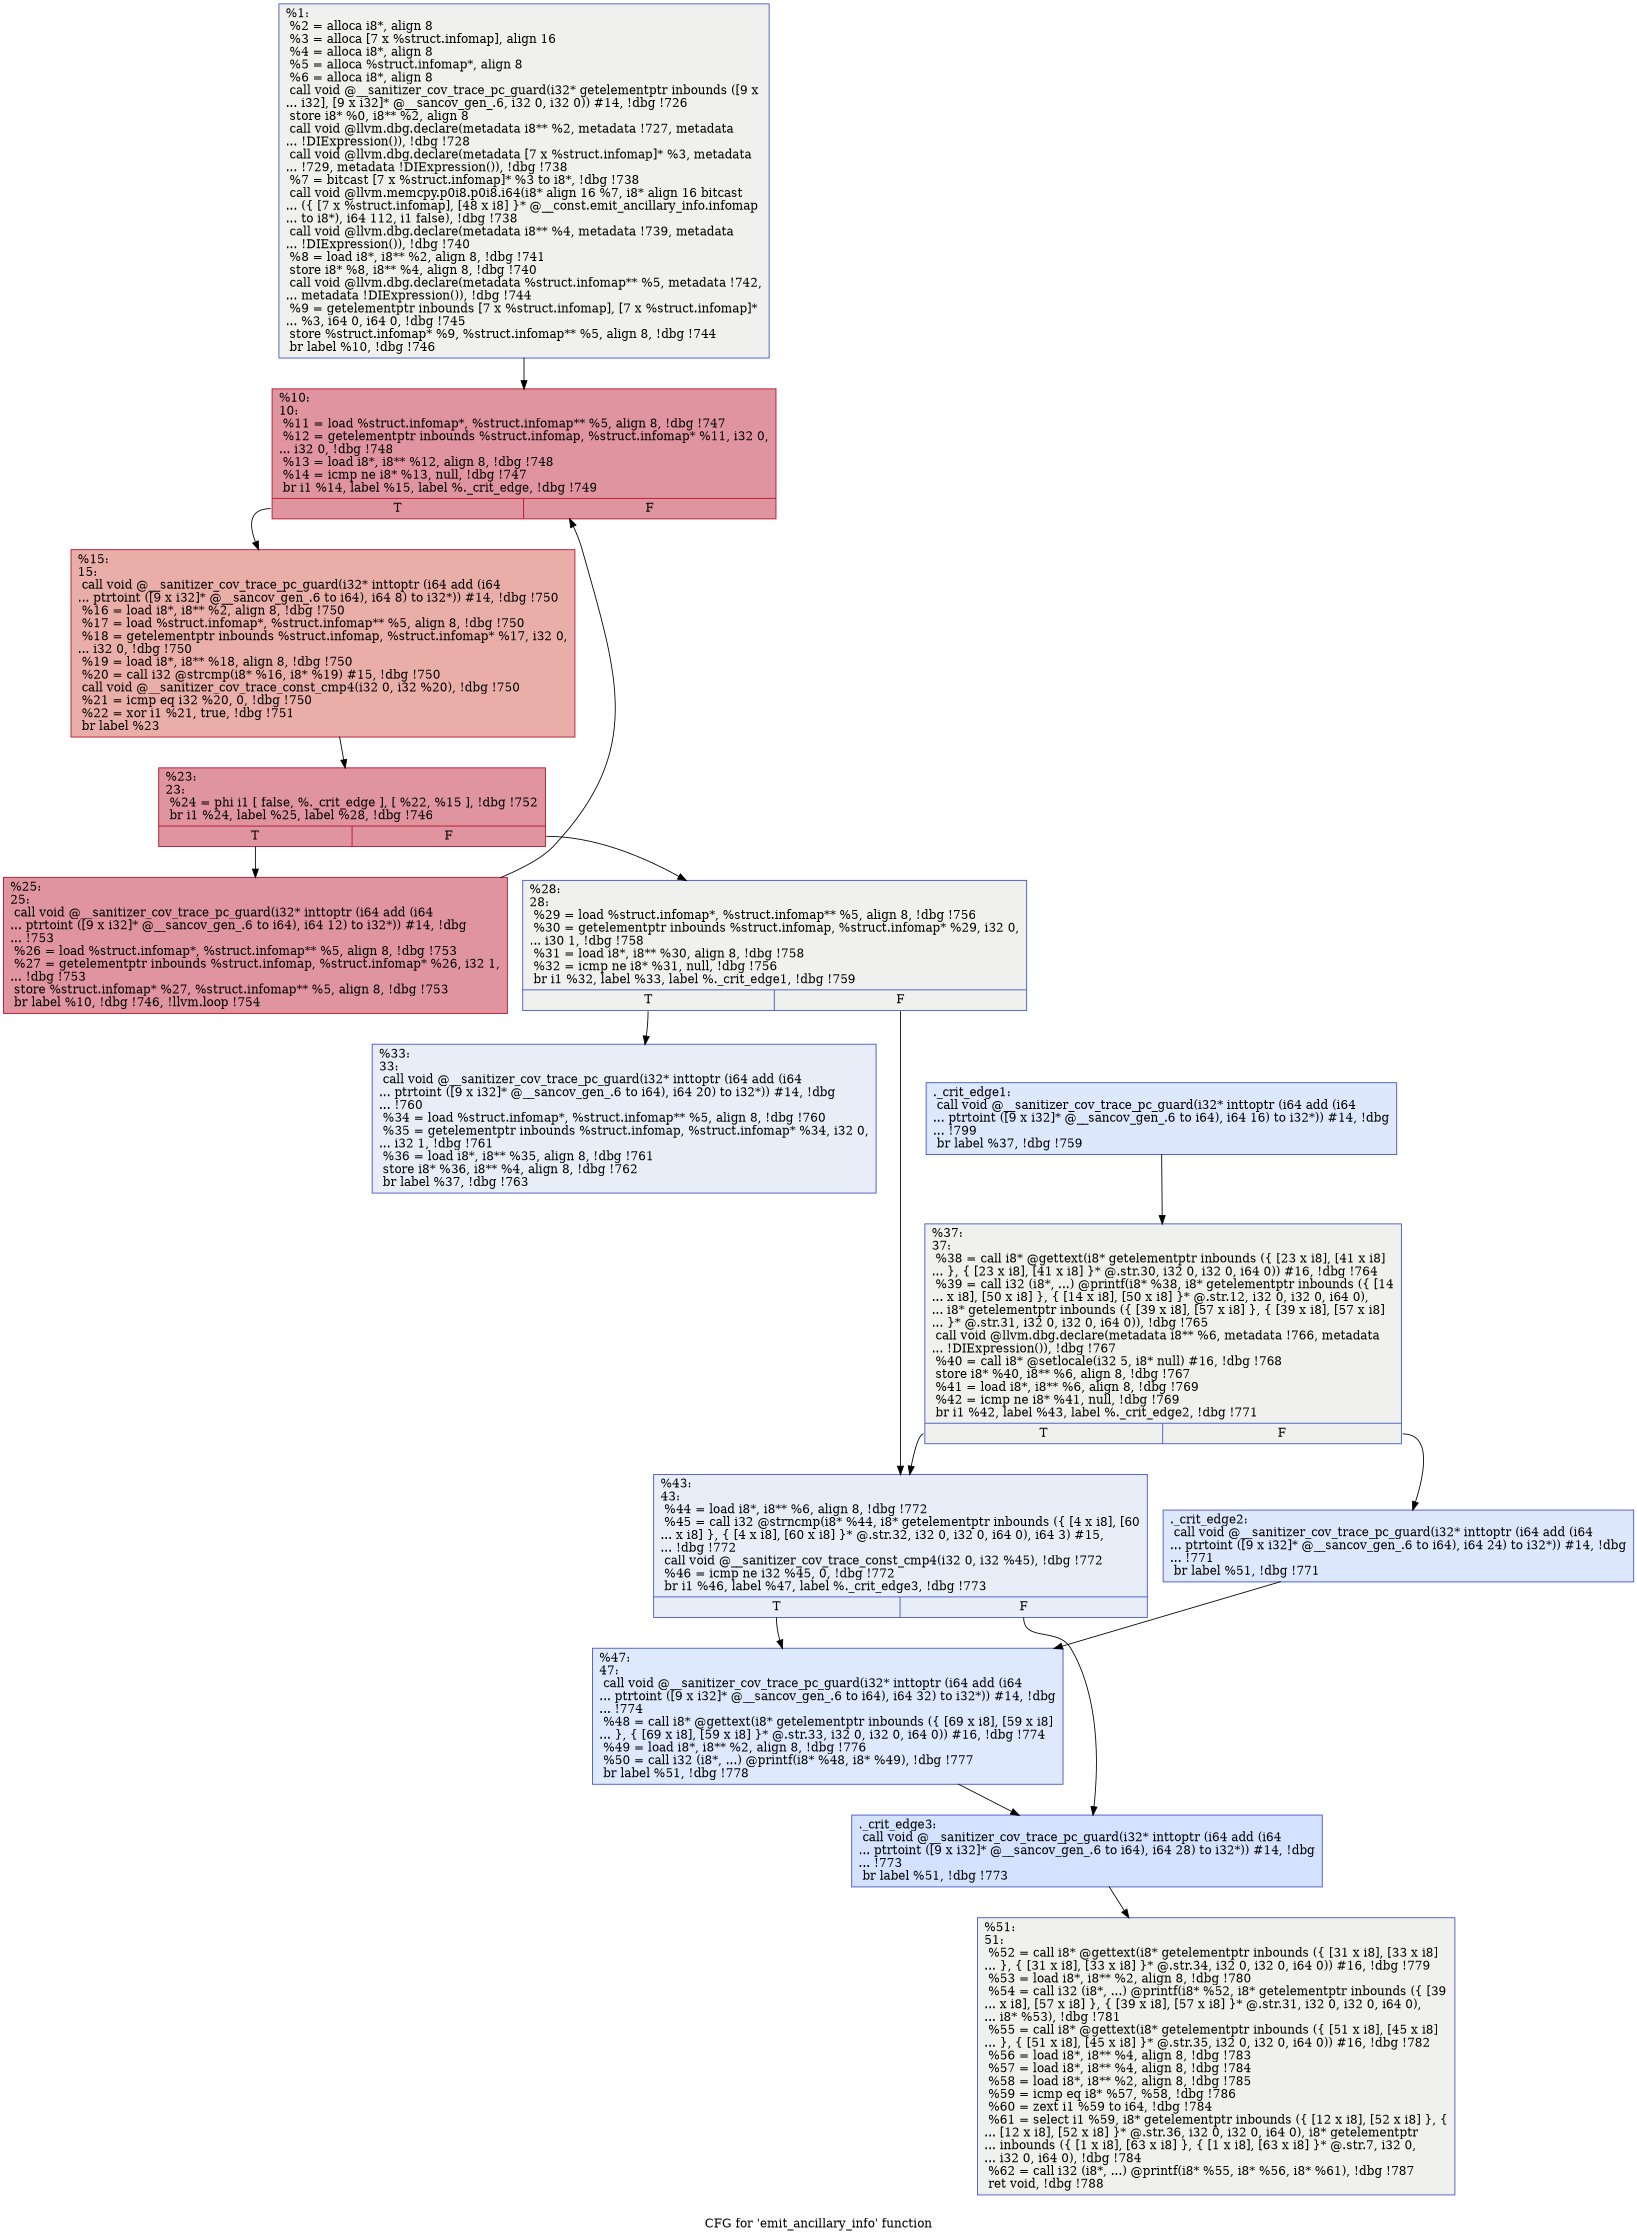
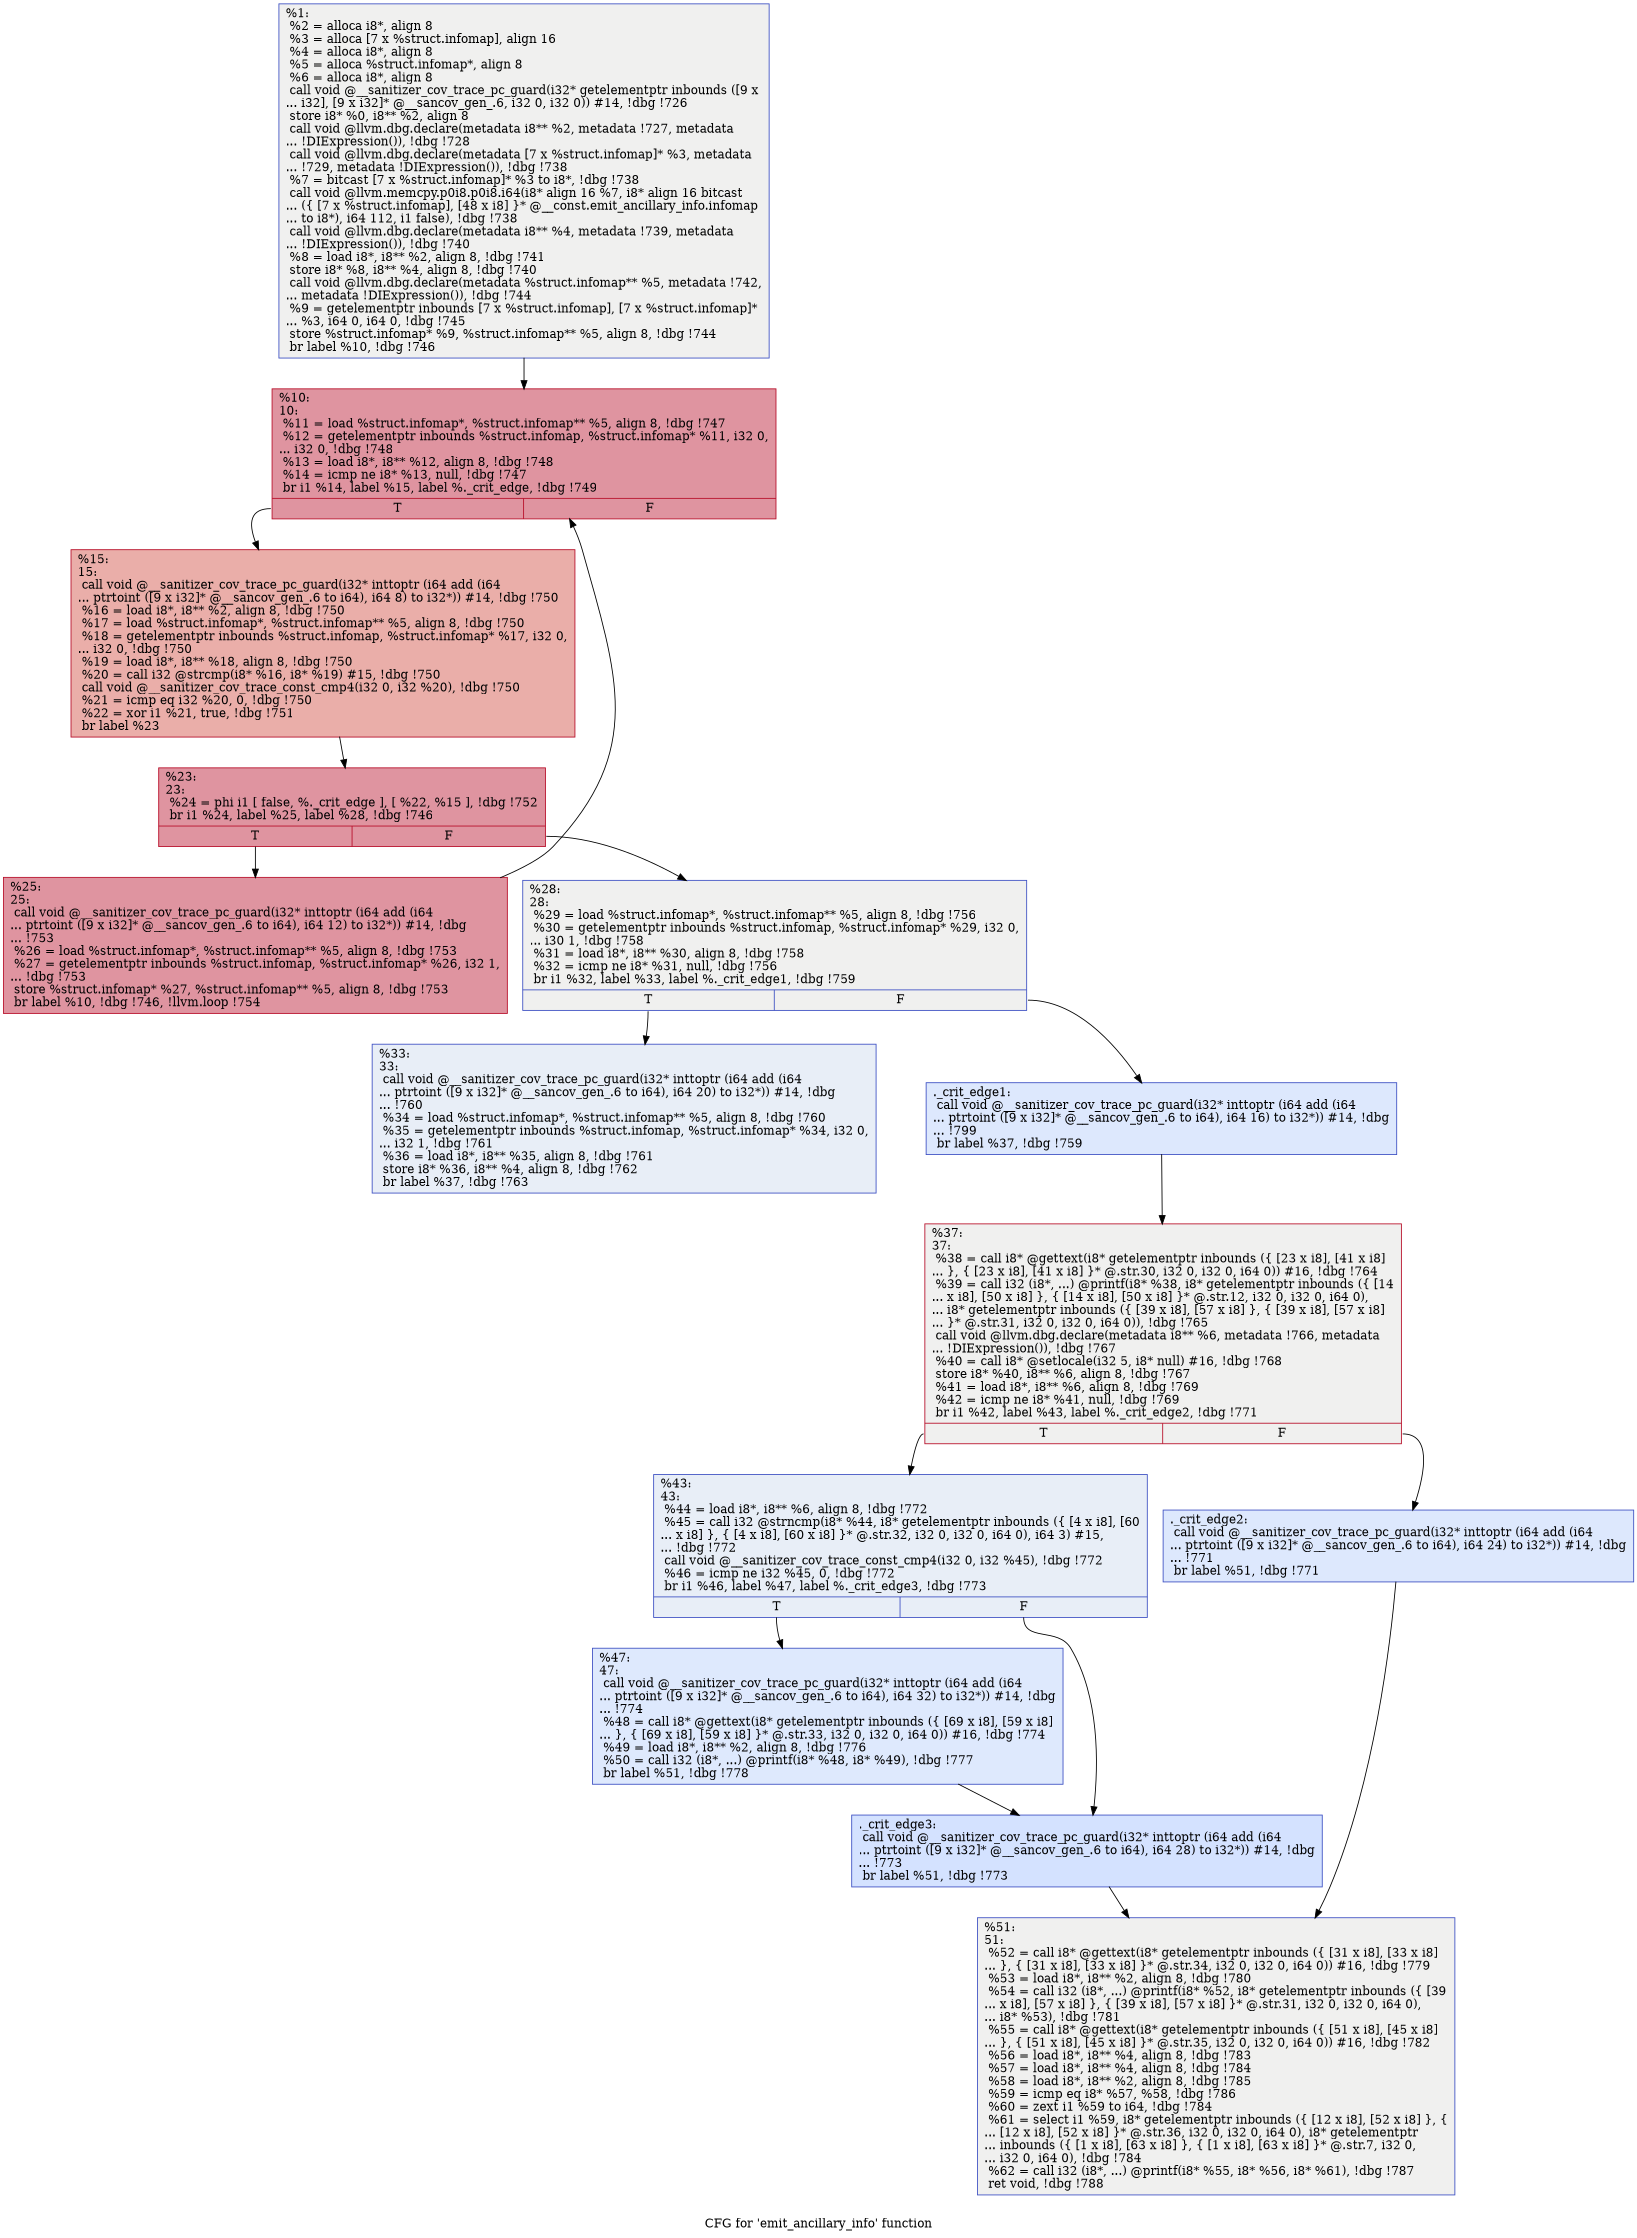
  digraph {
    label="CFG for 'emit_ancillary_info' function"
    node [color="#3d50c3ff" fillcolor="#dedcdb70" shape=record style=filled]
    n1 [label="{%1:\l  %2 = alloca i8*, align 8\l  %3 = alloca [7 x %struct.infomap], align 16\l  %4 = alloca i8*, align 8\l  %5 = alloca %struct.infomap*, align 8\l  %6 = alloca i8*, align 8\l  call void @__sanitizer_cov_trace_pc_guard(i32* getelementptr inbounds ([9 x\l... i32], [9 x i32]* @__sancov_gen_.6, i32 0, i32 0)) #14, !dbg !726\l  store i8* %0, i8** %2, align 8\l  call void @llvm.dbg.declare(metadata i8** %2, metadata !727, metadata\l... !DIExpression()), !dbg !728\l  call void @llvm.dbg.declare(metadata [7 x %struct.infomap]* %3, metadata\l... !729, metadata !DIExpression()), !dbg !738\l  %7 = bitcast [7 x %struct.infomap]* %3 to i8*, !dbg !738\l  call void @llvm.memcpy.p0i8.p0i8.i64(i8* align 16 %7, i8* align 16 bitcast\l... (\{ [7 x %struct.infomap], [48 x i8] \}* @__const.emit_ancillary_info.infomap\l... to i8*), i64 112, i1 false), !dbg !738\l  call void @llvm.dbg.declare(metadata i8** %4, metadata !739, metadata\l... !DIExpression()), !dbg !740\l  %8 = load i8*, i8** %2, align 8, !dbg !741\l  store i8* %8, i8** %4, align 8, !dbg !740\l  call void @llvm.dbg.declare(metadata %struct.infomap** %5, metadata !742,\l... metadata !DIExpression()), !dbg !744\l  %9 = getelementptr inbounds [7 x %struct.infomap], [7 x %struct.infomap]*\l... %3, i64 0, i64 0, !dbg !745\l  store %struct.infomap* %9, %struct.infomap** %5, align 8, !dbg !744\l  br label %10, !dbg !746\l}"]
    n2 [color="#b70d28ff" fillcolor="#b70d2870" label="{%10:\l10:                                               \l  %11 = load %struct.infomap*, %struct.infomap** %5, align 8, !dbg !747\l  %12 = getelementptr inbounds %struct.infomap, %struct.infomap* %11, i32 0,\l... i32 0, !dbg !748\l  %13 = load i8*, i8** %12, align 8, !dbg !748\l  %14 = icmp ne i8* %13, null, !dbg !747\l  br i1 %14, label %15, label %._crit_edge, !dbg !749\l|{<s0>T|<s1>F}}"]
    n3 [color="#b70d28ff" fillcolor="#d0473d70" label="{%15:\l15:                                               \l  call void @__sanitizer_cov_trace_pc_guard(i32* inttoptr (i64 add (i64\l... ptrtoint ([9 x i32]* @__sancov_gen_.6 to i64), i64 8) to i32*)) #14, !dbg !750\l  %16 = load i8*, i8** %2, align 8, !dbg !750\l  %17 = load %struct.infomap*, %struct.infomap** %5, align 8, !dbg !750\l  %18 = getelementptr inbounds %struct.infomap, %struct.infomap* %17, i32 0,\l... i32 0, !dbg !750\l  %19 = load i8*, i8** %18, align 8, !dbg !750\l  %20 = call i32 @strcmp(i8* %16, i8* %19) #15, !dbg !750\l  call void @__sanitizer_cov_trace_const_cmp4(i32 0, i32 %20), !dbg !750\l  %21 = icmp eq i32 %20, 0, !dbg !750\l  %22 = xor i1 %21, true, !dbg !751\l  br label %23\l}"]
    n4 [color="#b70d28ff" fillcolor="#b70d2870" label="{%23:\l23:                                               \l  %24 = phi i1 [ false, %._crit_edge ], [ %22, %15 ], !dbg !752\l  br i1 %24, label %25, label %28, !dbg !746\l|{<s0>T|<s1>F}}"]
    n5 [color="#b70d28ff" fillcolor="#b70d2870" label="{%25:\l25:                                               \l  call void @__sanitizer_cov_trace_pc_guard(i32* inttoptr (i64 add (i64\l... ptrtoint ([9 x i32]* @__sancov_gen_.6 to i64), i64 12) to i32*)) #14, !dbg\l... !753\l  %26 = load %struct.infomap*, %struct.infomap** %5, align 8, !dbg !753\l  %27 = getelementptr inbounds %struct.infomap, %struct.infomap* %26, i32 1,\l... !dbg !753\l  store %struct.infomap* %27, %struct.infomap** %5, align 8, !dbg !753\l  br label %10, !dbg !746, !llvm.loop !754\l}"]
    n6 [label="{%28:\l28:                                               \l  %29 = load %struct.infomap*, %struct.infomap** %5, align 8, !dbg !756\l  %30 = getelementptr inbounds %struct.infomap, %struct.infomap* %29, i32 0,\l... i30 1, !dbg !758\l  %31 = load i8*, i8** %30, align 8, !dbg !758\l  %32 = icmp ne i8* %31, null, !dbg !756\l  br i1 %32, label %33, label %._crit_edge1, !dbg !759\l|{<s0>T|<s1>F}}"]
    n7 [fillcolor="#cbd8ee70" label="{%33:\l33:                                               \l  call void @__sanitizer_cov_trace_pc_guard(i32* inttoptr (i64 add (i64\l... ptrtoint ([9 x i32]* @__sancov_gen_.6 to i64), i64 20) to i32*)) #14, !dbg\l... !760\l  %34 = load %struct.infomap*, %struct.infomap** %5, align 8, !dbg !760\l  %35 = getelementptr inbounds %struct.infomap, %struct.infomap* %34, i32 0,\l... i32 1, !dbg !761\l  %36 = load i8*, i8** %35, align 8, !dbg !761\l  store i8* %36, i8** %4, align 8, !dbg !762\l  br label %37, !dbg !763\l}"]
    n8 [fillcolor="#b2ccfb70" label="{._crit_edge1:                                     \l  call void @__sanitizer_cov_trace_pc_guard(i32* inttoptr (i64 add (i64\l... ptrtoint ([9 x i32]* @__sancov_gen_.6 to i64), i64 16) to i32*)) #14, !dbg\l... !799\l  br label %37, !dbg !759\l}"]
-   n9 [label="{%37:\l37:                                               \l  %38 = call i8* @gettext(i8* getelementptr inbounds (\{ [23 x i8], [41 x i8]\l... \}, \{ [23 x i8], [41 x i8] \}* @.str.30, i32 0, i32 0, i64 0)) #16, !dbg !764\l  %39 = call i32 (i8*, ...) @printf(i8* %38, i8* getelementptr inbounds (\{ [14\l... x i8], [50 x i8] \}, \{ [14 x i8], [50 x i8] \}* @.str.12, i32 0, i32 0, i64 0),\l... i8* getelementptr inbounds (\{ [39 x i8], [57 x i8] \}, \{ [39 x i8], [57 x i8]\l... \}* @.str.31, i32 0, i32 0, i64 0)), !dbg !765\l  call void @llvm.dbg.declare(metadata i8** %6, metadata !766, metadata\l... !DIExpression()), !dbg !767\l  %40 = call i8* @setlocale(i32 5, i8* null) #16, !dbg !768\l  store i8* %40, i8** %6, align 8, !dbg !767\l  %41 = load i8*, i8** %6, align 8, !dbg !769\l  %42 = icmp ne i8* %41, null, !dbg !769\l  br i1 %42, label %43, label %._crit_edge2, !dbg !771\l|{<s0>T|<s1>F}}"]
+   n9 [color="#b70d28ff" label="{%37:\l37:                                               \l  %38 = call i8* @gettext(i8* getelementptr inbounds (\{ [23 x i8], [41 x i8]\l... \}, \{ [23 x i8], [41 x i8] \}* @.str.30, i32 0, i32 0, i64 0)) #16, !dbg !764\l  %39 = call i32 (i8*, ...) @printf(i8* %38, i8* getelementptr inbounds (\{ [14\l... x i8], [50 x i8] \}, \{ [14 x i8], [50 x i8] \}* @.str.12, i32 0, i32 0, i64 0),\l... i8* getelementptr inbounds (\{ [39 x i8], [57 x i8] \}, \{ [39 x i8], [57 x i8]\l... \}* @.str.31, i32 0, i32 0, i64 0)), !dbg !765\l  call void @llvm.dbg.declare(metadata i8** %6, metadata !766, metadata\l... !DIExpression()), !dbg !767\l  %40 = call i8* @setlocale(i32 5, i8* null) #16, !dbg !768\l  store i8* %40, i8** %6, align 8, !dbg !767\l  %41 = load i8*, i8** %6, align 8, !dbg !769\l  %42 = icmp ne i8* %41, null, !dbg !769\l  br i1 %42, label %43, label %._crit_edge2, !dbg !771\l|{<s0>T|<s1>F}}"]
    n10 [fillcolor="#cbd8ee70" label="{%43:\l43:                                               \l  %44 = load i8*, i8** %6, align 8, !dbg !772\l  %45 = call i32 @strncmp(i8* %44, i8* getelementptr inbounds (\{ [4 x i8], [60\l... x i8] \}, \{ [4 x i8], [60 x i8] \}* @.str.32, i32 0, i32 0, i64 0), i64 3) #15,\l... !dbg !772\l  call void @__sanitizer_cov_trace_const_cmp4(i32 0, i32 %45), !dbg !772\l  %46 = icmp ne i32 %45, 0, !dbg !772\l  br i1 %46, label %47, label %._crit_edge3, !dbg !773\l|{<s0>T|<s1>F}}"]
    n11 [fillcolor="#b2ccfb70" label="{._crit_edge2:                                     \l  call void @__sanitizer_cov_trace_pc_guard(i32* inttoptr (i64 add (i64\l... ptrtoint ([9 x i32]* @__sancov_gen_.6 to i64), i64 24) to i32*)) #14, !dbg\l... !771\l  br label %51, !dbg !771\l}"]
    n12 [fillcolor="#b5cdfa70" label="{%47:\l47:                                               \l  call void @__sanitizer_cov_trace_pc_guard(i32* inttoptr (i64 add (i64\l... ptrtoint ([9 x i32]* @__sancov_gen_.6 to i64), i64 32) to i32*)) #14, !dbg\l... !774\l  %48 = call i8* @gettext(i8* getelementptr inbounds (\{ [69 x i8], [59 x i8]\l... \}, \{ [69 x i8], [59 x i8] \}* @.str.33, i32 0, i32 0, i64 0)) #16, !dbg !774\l  %49 = load i8*, i8** %2, align 8, !dbg !776\l  %50 = call i32 (i8*, ...) @printf(i8* %48, i8* %49), !dbg !777\l  br label %51, !dbg !778\l}"]
    n13 [fillcolor="#9ebeff70" label="{._crit_edge3:                                     \l  call void @__sanitizer_cov_trace_pc_guard(i32* inttoptr (i64 add (i64\l... ptrtoint ([9 x i32]* @__sancov_gen_.6 to i64), i64 28) to i32*)) #14, !dbg\l... !773\l  br label %51, !dbg !773\l}"]
    n14 [label="{%51:\l51:                                               \l  %52 = call i8* @gettext(i8* getelementptr inbounds (\{ [31 x i8], [33 x i8]\l... \}, \{ [31 x i8], [33 x i8] \}* @.str.34, i32 0, i32 0, i64 0)) #16, !dbg !779\l  %53 = load i8*, i8** %2, align 8, !dbg !780\l  %54 = call i32 (i8*, ...) @printf(i8* %52, i8* getelementptr inbounds (\{ [39\l... x i8], [57 x i8] \}, \{ [39 x i8], [57 x i8] \}* @.str.31, i32 0, i32 0, i64 0),\l... i8* %53), !dbg !781\l  %55 = call i8* @gettext(i8* getelementptr inbounds (\{ [51 x i8], [45 x i8]\l... \}, \{ [51 x i8], [45 x i8] \}* @.str.35, i32 0, i32 0, i64 0)) #16, !dbg !782\l  %56 = load i8*, i8** %4, align 8, !dbg !783\l  %57 = load i8*, i8** %4, align 8, !dbg !784\l  %58 = load i8*, i8** %2, align 8, !dbg !785\l  %59 = icmp eq i8* %57, %58, !dbg !786\l  %60 = zext i1 %59 to i64, !dbg !784\l  %61 = select i1 %59, i8* getelementptr inbounds (\{ [12 x i8], [52 x i8] \}, \{\l... [12 x i8], [52 x i8] \}* @.str.36, i32 0, i32 0, i64 0), i8* getelementptr\l... inbounds (\{ [1 x i8], [63 x i8] \}, \{ [1 x i8], [63 x i8] \}* @.str.7, i32 0,\l... i32 0, i64 0), !dbg !784\l  %62 = call i32 (i8*, ...) @printf(i8* %55, i8* %56, i8* %61), !dbg !787\l  ret void, !dbg !788\l}"]
    n1 -> n2
    n2 -> n3 [tailport=s0]
    n3 -> n4
    n4 -> n5 [tailport=s0]
    n4 -> n6 [tailport=s1]
    n5 -> n2
    n6 -> n7 [tailport=s0]
-   n6 -> n10 [tailport=s1]
+   n6 -> n8 [tailport=s1]
    n8 -> n9
    n9 -> n10 [tailport=s0]
    n9 -> n11 [tailport=s1]
    n10 -> n12 [tailport=s0]
    n10 -> n13 [tailport=s1]
-   n11 -> n12
+   n11 -> n14
    n12 -> n13
    n13 -> n14
  }
